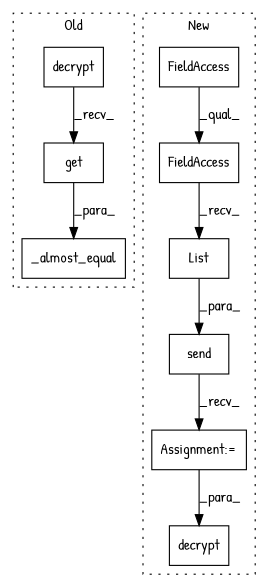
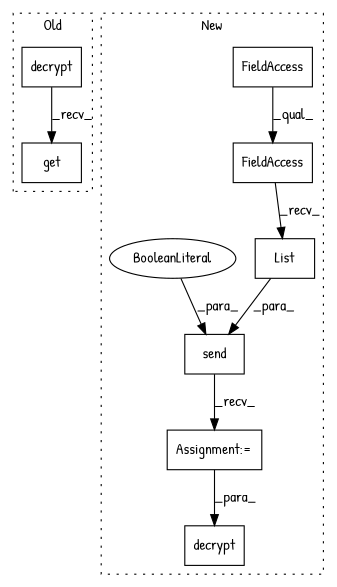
  digraph {
    fontname="Patrick Hand"
    node [a=32 fontname="Patrick Hand" l="5,1" s=5825 shape=box]
    edge [fontname="Patrick Hand"]
    n1 [l=9 label=decrypt s=6099]
-   n2 [l="14,-5" label=_almost_equal s="6120,6265"]
    n3 [l=5 label=get s=6109]
    n4 [label=List s="5841,5848"]
    n5 [a=22 l=15 label=FieldAccess]
    n6 [a=22 l=8 label=FieldAccess]
    n7 [l="8,1" label=decrypt s="6034,6064"]
    n8 [a=7 l=1 label="Assignment:=" s=5824]
    n9 [label=send s="5850,5864"]
+   n10 [a=9 l=4 label=BooleanLiteral s=5860 shape=ellipse]
    subgraph cluster_1 {
      label=Old
      style=dotted
      n1
-     n2
      n3
    }
    subgraph cluster_2 {
      label=New
      style=dotted
      n4
      n5
      n6
      n7
      n8
      n9
+     n10
    }
    n1 -> n3 [label=_recv_]
-   n3 -> n2 [label=_para_]
    n4 -> n9 [label=_para_]
    n5 -> n4 [label=_recv_]
    n6 -> n5 [label=_qual_]
    n8 -> n7 [label=_para_]
    n9 -> n8 [label=_recv_]
+   n10 -> n9 [label=_para_]
  }
